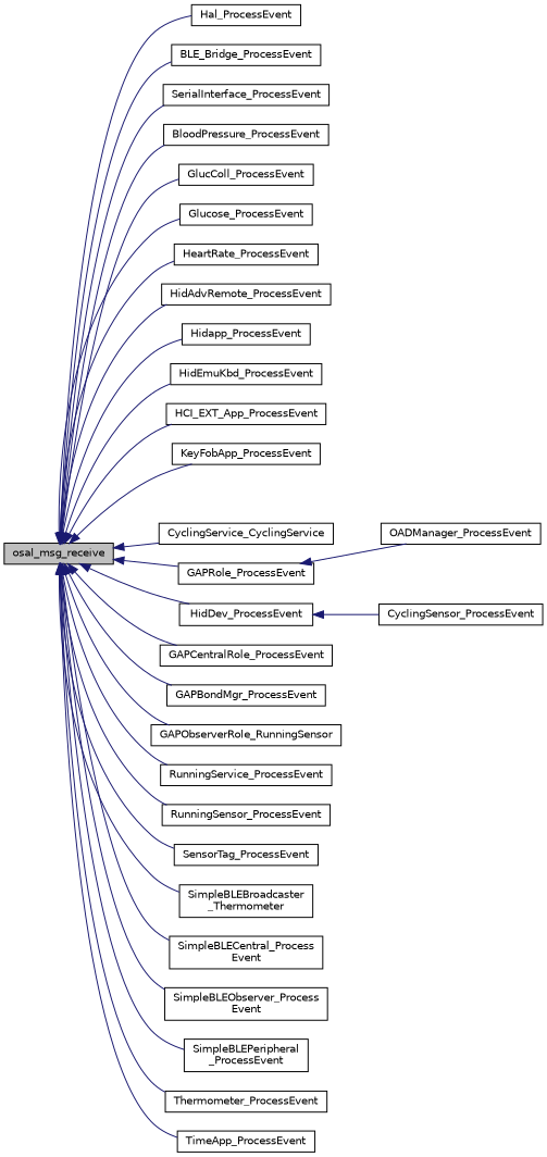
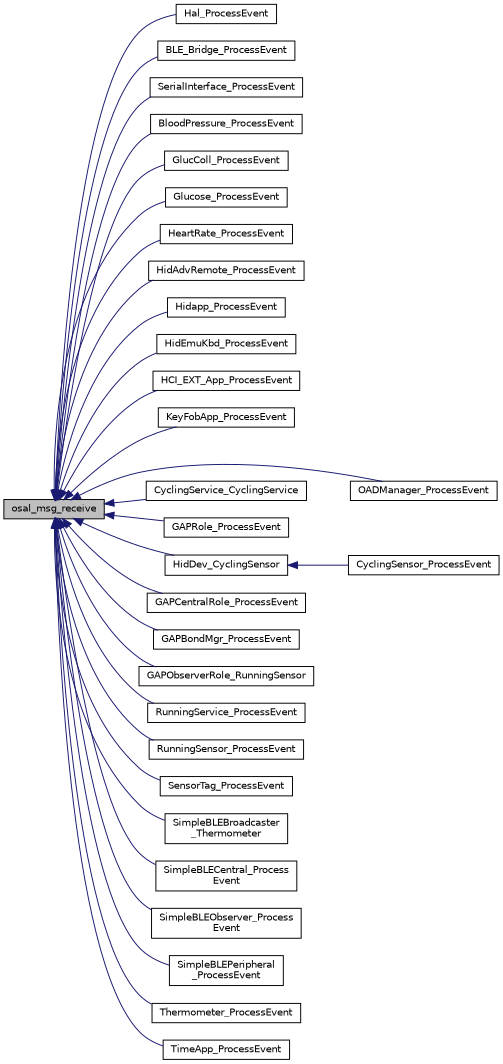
  digraph {
    rankdir=LR
    node [color=black fillcolor=white fontname=Helvetica fontsize=10 shape=record style=filled]
    edge [color=midnightblue dir=back fontname=Helvetica fontsize=10 labelfontname=Helvetica labelfontsize=10 style=solid]
    n1 [fillcolor=grey75 fontcolor=black height=0.2 label=osal_msg_receive width=0.4]
    n2 [height=0.2 label=Hal_ProcessEvent width=0.4]
    n3 [height=0.2 label=BLE_Bridge_ProcessEvent width=0.4]
    n4 [height=0.2 label=SerialInterface_ProcessEvent width=0.4]
    n5 [height=0.2 label=BloodPressure_ProcessEvent width=0.4]
    n6 [height=0.2 label=GlucColl_ProcessEvent width=0.4]
    n7 [height=0.2 label=Glucose_ProcessEvent width=0.4]
    n8 [height=0.2 label=HeartRate_ProcessEvent width=0.4]
    n9 [height=0.2 label=HidAdvRemote_ProcessEvent width=0.4]
    n10 [height=0.2 label=Hidapp_ProcessEvent width=0.4]
    n11 [height=0.2 label=HidEmuKbd_ProcessEvent width=0.4]
    n12 [height=0.2 label=HCI_EXT_App_ProcessEvent width=0.4]
    n13 [height=0.2 label=KeyFobApp_ProcessEvent width=0.4]
    n14 [height=0.2 label=OADManager_ProcessEvent width=0.4]
    n15 [height=0.2 label=CyclingService_CyclingService width=0.4]
-   n16 [height=0.2 label=HidDev_ProcessEvent width=0.4]
+   n16 [height=0.2 label=HidDev_CyclingSensor width=0.4]
    n17 [height=0.2 label=GAPRole_ProcessEvent width=0.4]
    n18 [height=0.2 label=GAPCentralRole_ProcessEvent width=0.4]
    n19 [height=0.2 label=GAPBondMgr_ProcessEvent width=0.4]
    n20 [height=0.2 label=GAPObserverRole_RunningSensor width=0.4]
    n21 [height=0.2 label=RunningService_ProcessEvent width=0.4]
    n22 [height=0.2 label=RunningSensor_ProcessEvent width=0.4]
    n23 [height=0.2 label=SensorTag_ProcessEvent width=0.4]
    n24 [height=0.2 label="SimpleBLEBroadcaster\l_Thermometer" width=0.4]
    n25 [height=0.2 label="SimpleBLECentral_Process\lEvent" width=0.4]
    n26 [height=0.2 label="SimpleBLEObserver_Process\lEvent" width=0.4]
    n27 [height=0.2 label="SimpleBLEPeripheral\l_ProcessEvent" width=0.4]
    n28 [height=0.2 label=Thermometer_ProcessEvent width=0.4]
    n29 [height=0.2 label=TimeApp_ProcessEvent width=0.4]
    n30 [height=0.2 label=CyclingSensor_ProcessEvent width=0.4]
    n1 -> n2
    n1 -> n3
    n1 -> n4
    n1 -> n5
    n1 -> n6
    n1 -> n7
    n1 -> n8
    n1 -> n9
    n1 -> n10
    n1 -> n11
    n1 -> n12
    n1 -> n13
-   n17 -> n14
+   n1 -> n14
    n1 -> n15
    n1 -> n16
    n1 -> n17
    n1 -> n18
    n1 -> n19
    n1 -> n20
    n1 -> n21
    n1 -> n22
    n1 -> n23
    n1 -> n24
    n1 -> n25
    n1 -> n26
    n1 -> n27
    n1 -> n28
    n1 -> n29
    n16 -> n30
  }
